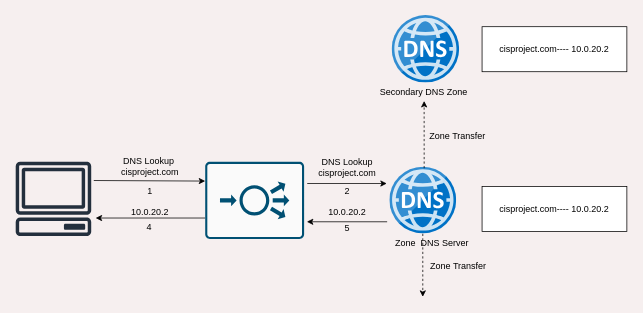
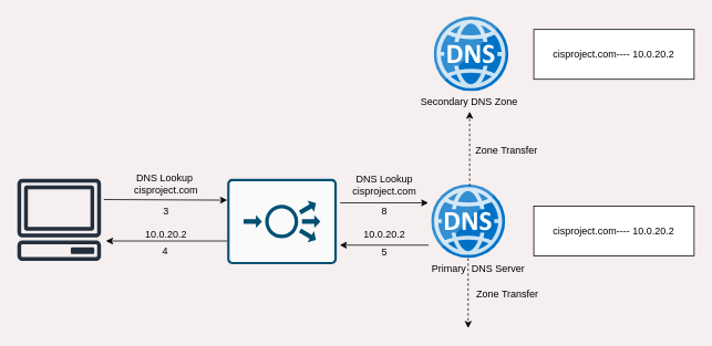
  <mxCell id="0" />
  <mxCell id="1" parent="0" />
  <mxCell id="2" value="" style="image;sketch=0;aspect=fixed;html=1;points=[];align=center;fontSize=12;image=img/lib/mscae/DNS.svg;" vertex="1" parent="1"><mxGeometry x="522" y="20" width="90" height="90" as="geometry" /></mxCell>
  <mxCell id="3" value="" style="image;sketch=0;aspect=fixed;html=1;points=[];align=center;fontSize=12;image=img/lib/mscae/DNS.svg;" vertex="1" parent="1"><mxGeometry x="519" y="222" width="89" height="89" as="geometry" /></mxCell>
  <mxCell id="4" value="" style="sketch=0;outlineConnect=0;fontColor=#232F3E;gradientColor=none;fillColor=#232F3D;strokeColor=none;dashed=0;verticalLabelPosition=bottom;verticalAlign=top;align=center;html=1;fontSize=12;fontStyle=0;aspect=fixed;pointerEvents=1;shape=mxgraph.aws4.client;" vertex="1" parent="1"><mxGeometry x="20" y="215" width="101.5" height="98.9" as="geometry" /></mxCell>
  <mxCell id="5" value="" style="endArrow=classic;html=1;rounded=0;entryX=0;entryY=0.25;entryDx=0;entryDy=0;entryPerimeter=0;" edge="1" parent="1" target="15"><mxGeometry width="50" height="50" relative="1" as="geometry"><mxPoint x="124.5" y="240" as="sourcePoint" /><mxPoint x="260" y="238" as="targetPoint" /></mxGeometry></mxCell>
  <mxCell id="6" value="" style="endArrow=classic;html=1;rounded=0;" edge="1" parent="1"><mxGeometry width="50" height="50" relative="1" as="geometry"><mxPoint x="409" y="244" as="sourcePoint" /><mxPoint x="515" y="244" as="targetPoint" /></mxGeometry></mxCell>
  <mxCell id="7" value="" style="endArrow=classic;html=1;rounded=0;" edge="1" parent="1"><mxGeometry width="50" height="50" relative="1" as="geometry"><mxPoint x="515.5" y="295" as="sourcePoint" /><mxPoint x="408.5" y="295" as="targetPoint" /></mxGeometry></mxCell>
  <mxCell id="8" value="" style="endArrow=classic;html=1;rounded=0;" edge="1" parent="1"><mxGeometry width="50" height="50" relative="1" as="geometry"><mxPoint x="276" y="290" as="sourcePoint" /><mxPoint x="127" y="290" as="targetPoint" /></mxGeometry></mxCell>
  <mxCell id="9" value="" style="endArrow=classic;html=1;rounded=0;dashed=1;entryX=0.509;entryY=0.962;entryDx=0;entryDy=0;entryPerimeter=0;exitX=0.515;exitY=0.018;exitDx=0;exitDy=0;exitPerimeter=0;" edge="1" parent="1" source="3" target="17"><mxGeometry width="50" height="50" relative="1" as="geometry"><mxPoint x="596.99" y="299.99" as="sourcePoint" /><mxPoint x="594" y="133" as="targetPoint" /></mxGeometry></mxCell>
  <mxCell id="10" value="" style="endArrow=classic;html=1;rounded=0;dashed=1;" edge="1" parent="1"><mxGeometry width="50" height="50" relative="1" as="geometry"><mxPoint x="563" y="311" as="sourcePoint" /><mxPoint x="563" y="395" as="targetPoint" /></mxGeometry></mxCell>
  <mxCell id="11" value="DNS Lookup&amp;nbsp;&lt;div&gt;cisproject&lt;span style=&quot;background-color: initial;&quot;&gt;.com&lt;/span&gt;&lt;/div&gt;" style="text;html=1;align=center;verticalAlign=middle;resizable=0;points=[];autosize=1;strokeColor=none;fillColor=none;" vertex="1" parent="1"><mxGeometry x="151" y="200" width="95" height="41" as="geometry" /></mxCell>
- <mxCell id="12" value="1" style="text;html=1;align=center;verticalAlign=middle;resizable=0;points=[];autosize=1;strokeColor=none;fillColor=none;" vertex="1" parent="1"><mxGeometry x="186" y="241" width="25" height="26" as="geometry" /></mxCell>
+ <mxCell id="12" value="3" style="text;html=1;align=center;verticalAlign=middle;resizable=0;points=[];autosize=1;strokeColor=none;fillColor=none;" vertex="1" parent="1"><mxGeometry x="186" y="241" width="25" height="26" as="geometry" /></mxCell>
  <mxCell id="13" value="10.0.20.2" style="text;html=1;align=center;verticalAlign=middle;resizable=0;points=[];autosize=1;strokeColor=none;fillColor=none;" vertex="1" parent="1"><mxGeometry x="164.5" y="269" width="68" height="26" as="geometry" /></mxCell>
  <mxCell id="14" value="DNS Lookup&lt;div&gt;cisproject.com&lt;/div&gt;" style="text;html=1;align=center;verticalAlign=middle;resizable=0;points=[];autosize=1;strokeColor=none;fillColor=none;" vertex="1" parent="1"><mxGeometry x="414.5" y="202" width="95" height="41" as="geometry" /></mxCell>
  <mxCell id="15" value="" style="sketch=0;points=[[0.015,0.015,0],[0.985,0.015,0],[0.985,0.985,0],[0.015,0.985,0],[0.25,0,0],[0.5,0,0],[0.75,0,0],[1,0.25,0],[1,0.5,0],[1,0.75,0],[0.75,1,0],[0.5,1,0],[0.25,1,0],[0,0.75,0],[0,0.5,0],[0,0.25,0]];verticalLabelPosition=bottom;html=1;verticalAlign=top;aspect=fixed;align=center;pointerEvents=1;shape=mxgraph.cisco19.rect;prIcon=load_balancer;fillColor=#FAFAFA;strokeColor=#005073;" vertex="1" parent="1"><mxGeometry x="273" y="215" width="131.84" height="103" as="geometry" /></mxCell>
- <mxCell id="16" value="2" style="text;html=1;align=center;verticalAlign=middle;resizable=0;points=[];autosize=1;strokeColor=none;fillColor=none;" vertex="1" parent="1"><mxGeometry x="449.5" y="241" width="25" height="26" as="geometry" /></mxCell>
+ <mxCell id="16" value="8" style="text;html=1;align=center;verticalAlign=middle;resizable=0;points=[];autosize=1;strokeColor=none;fillColor=none;" vertex="1" parent="1"><mxGeometry x="449.5" y="241" width="25" height="26" as="geometry" /></mxCell>
  <mxCell id="17" value="Secondary DNS Zone" style="text;html=1;align=center;verticalAlign=middle;resizable=0;points=[];autosize=1;strokeColor=none;fillColor=none;" vertex="1" parent="1"><mxGeometry x="492" y="109" width="143" height="26" as="geometry" /></mxCell>
- <mxCell id="18" value="Zone&amp;nbsp; DNS Server" style="text;html=1;align=center;verticalAlign=middle;resizable=0;points=[];autosize=1;strokeColor=none;fillColor=none;" vertex="1" parent="1"><mxGeometry x="509.5" y="311" width="130" height="26" as="geometry" /></mxCell>
+ <mxCell id="18" value="Primary&amp;nbsp; DNS Server" style="text;html=1;align=center;verticalAlign=middle;resizable=0;points=[];autosize=1;strokeColor=none;fillColor=none;" vertex="1" parent="1"><mxGeometry x="509.5" y="311" width="130" height="26" as="geometry" /></mxCell>
  <mxCell id="19" value="Zone Transfer" style="text;html=1;align=center;verticalAlign=middle;resizable=0;points=[];autosize=1;strokeColor=none;fillColor=none;" vertex="1" parent="1"><mxGeometry x="562" y="168" width="93" height="26" as="geometry" /></mxCell>
  <mxCell id="20" value="10.0.20.2" style="text;html=1;align=center;verticalAlign=middle;resizable=0;points=[];autosize=1;strokeColor=none;fillColor=none;" vertex="1" parent="1"><mxGeometry x="428" y="269" width="68" height="26" as="geometry" /></mxCell>
  <mxCell id="21" value="5" style="text;html=1;align=center;verticalAlign=middle;resizable=0;points=[];autosize=1;strokeColor=none;fillColor=none;" vertex="1" parent="1"><mxGeometry x="449" y="291" width="25" height="26" as="geometry" /></mxCell>
  <mxCell id="22" value="4" style="text;html=1;align=center;verticalAlign=middle;resizable=0;points=[];autosize=1;strokeColor=none;fillColor=none;" vertex="1" parent="1"><mxGeometry x="185" y="290" width="25" height="26" as="geometry" /></mxCell>
  <mxCell id="23" value="Zone Transfer" style="text;html=1;align=center;verticalAlign=middle;resizable=0;points=[];autosize=1;strokeColor=none;fillColor=none;" vertex="1" parent="1"><mxGeometry x="563" y="342" width="93" height="26" as="geometry" /></mxCell>
  <mxCell id="24" value="cisproject.com&lt;span style=&quot;background-color: initial;&quot;&gt;---- 10.0.20.2&lt;/span&gt;" style="rounded=0;whiteSpace=wrap;html=1;" vertex="1" parent="1"><mxGeometry x="642" y="35" width="193" height="60" as="geometry" /></mxCell>
  <mxCell id="25" value="cisproject.com&lt;span style=&quot;background-color: initial;&quot;&gt;---- 10.0.20.2&lt;/span&gt;" style="rounded=0;whiteSpace=wrap;html=1;" vertex="1" parent="1"><mxGeometry x="642" y="248" width="193" height="60" as="geometry" /></mxCell>
